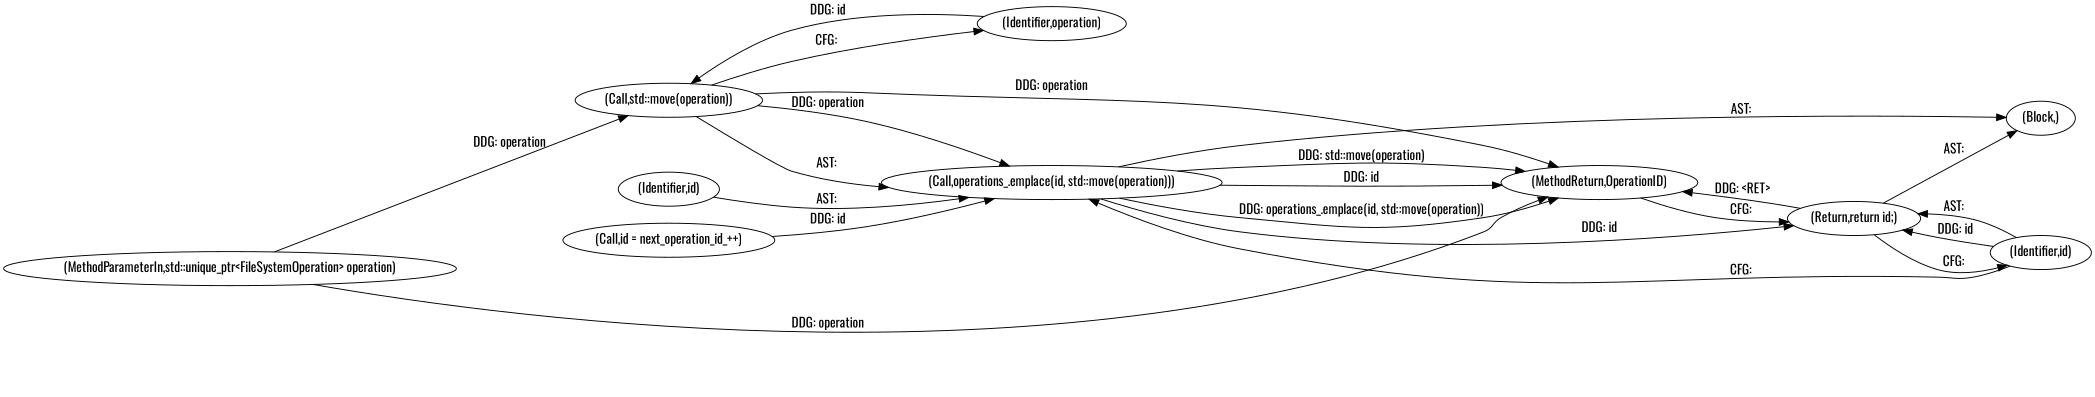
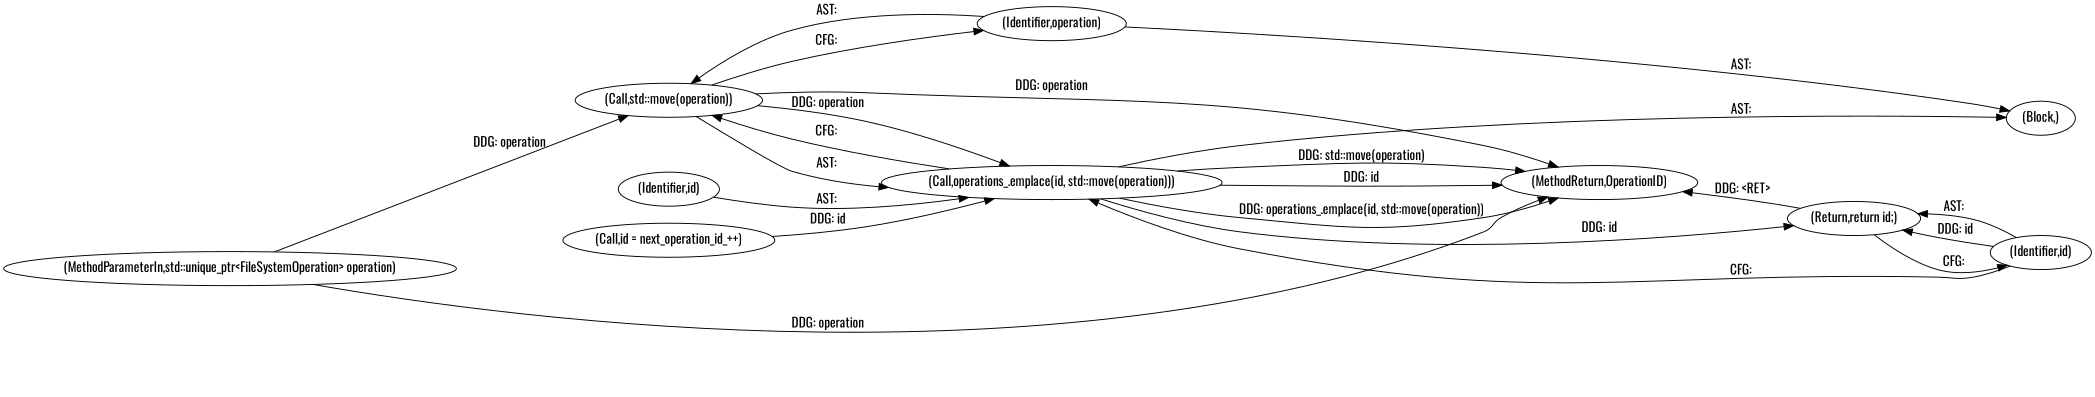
  digraph {
    fontname=Oswald
    rankdir=LR
    node [fontname=Oswald]
    edge [fontname=Oswald]
    n1 [label="(Call,std::move(operation))"]
    n2 [label="(Call,operations_.emplace(id, std::move(operation)))"]
    n3 [label="(MethodReturn,OperationID)"]
    n4 [label="(Identifier,operation)"]
    n5 [label="(Return,return id;)"]
    n6 [label="(Block,)"]
    n7 [label="(MethodParameterIn,std::unique_ptr<FileSystemOperation> operation)"]
    n8 [label="(Identifier,id)"]
    n9 [label="(Identifier,id)"]
    n10 [label="(Call,id = next_operation_id_++)"]
    n1 -> n2 [label="AST: "]
    n1 -> n2 [label="DDG: operation"]
    n1 -> n3 [label="DDG: operation"]
    n1 -> n4 [label="CFG: "]
+   n2 -> n1 [label="CFG: "]
    n2 -> n3 [label="DDG: operations_.emplace(id, std::move(operation))"]
    n2 -> n3 [label="DDG: std::move(operation)"]
    n2 -> n3 [label="DDG: id"]
    n2 -> n5 [label="DDG: id"]
    n2 -> n6 [label="AST: "]
-   n3 -> n5 [label="CFG: "]
-   n4 -> n1 [label="DDG: id"]
+   n4 -> n1 [label="AST: "]
    n5 -> n3 [label="DDG: <RET>"]
-   n5 -> n6 [label="AST: "]
+   n4 -> n6 [label="AST: "]
    n5 -> n8 [label="CFG: "]
    n7 -> n1 [label="DDG: operation"]
    n7 -> n3 [label="DDG: operation"]
    n8 -> n2 [label="CFG: "]
    n8 -> n5 [label="AST: "]
    n8 -> n5 [label="DDG: id"]
    n9 -> n2 [label="AST: "]
    n10 -> n2 [label="DDG: id"]
  }
